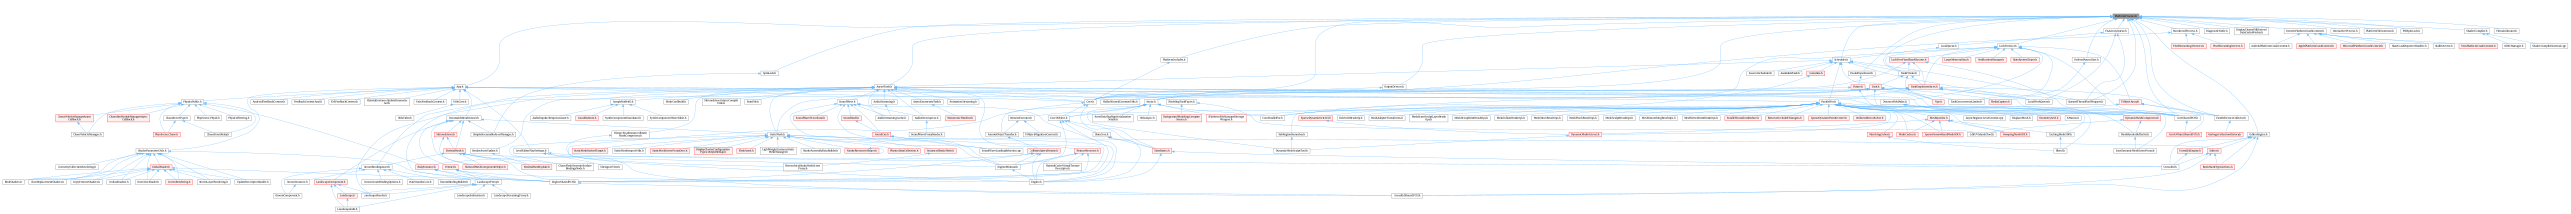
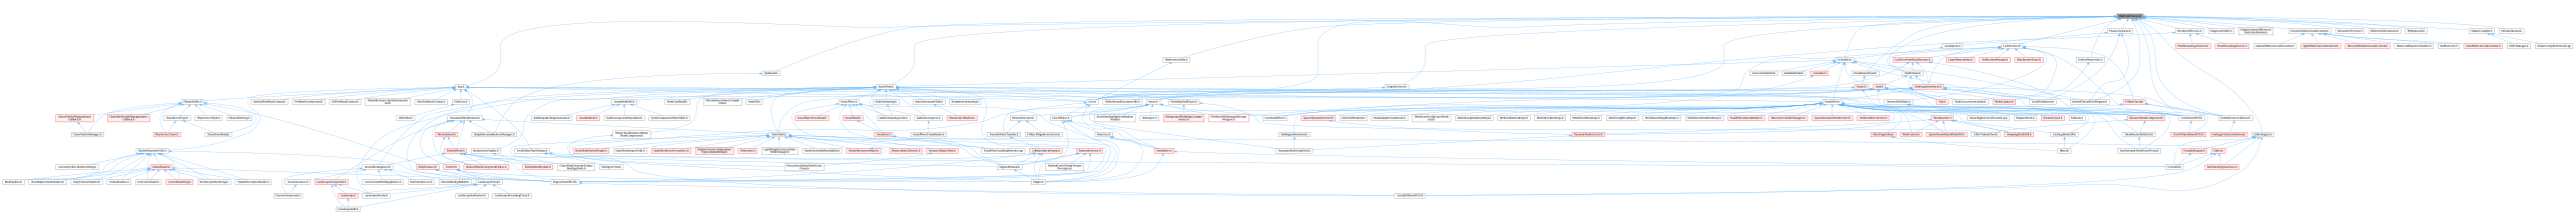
  digraph {
    fontname=Merriweather
    node [color=grey40 fillcolor=white fontname=Merriweather fontsize=10 shape=box style=filled]
    edge [color=steelblue1 dir=back fontname=Merriweather fontsize=10 labelfontname=Helvetica labelfontsize=10 style=solid]
    n1 [color=gray40 fillcolor=grey60 fontcolor=black height=0.2 label="PlatformProcess.h" width=0.4]
    n2 [height=0.2 label="App.h" width=0.4]
    n3 [height=0.2 label="Core.h" width=0.4]
    n4 [height=0.2 label="CoreSharedPCH.h" width=0.4]
    n5 [height=0.2 label="FastReferenceCollector.h" width=0.4]
    n6 [height=0.2 label="Async.h" width=0.4]
    n7 [height=0.2 label="AsyncWork.h" width=0.4]
    n8 [height=0.2 label="DiagnosticTable.h" width=0.4]
    n9 [height=0.2 label="DisplayClusterFillDerived\lDataCacheWorker.h" width=0.4]
    n10 [height=0.2 label="EditorEngine.h" width=0.4]
    n11 [height=0.2 label="FAAArrayQueue.h" width=0.4]
    n12 [height=0.2 label="Scheduler.h" width=0.4]
    n13 [height=0.2 label="QueuedThreadPoolWrapper.h" width=0.4]
    n14 [height=0.2 label="TaskPrivate.h" width=0.4]
    n15 [height=0.2 label="GenericPlatformCrashContext.h" width=0.4]
    n16 [height=0.2 label="InteractiveProcess.h" width=0.4]
    n17 [height=0.2 label="LockFreeList.h" width=0.4]
    n18 [height=0.2 label="MonitoredProcess.h" width=0.4]
    n19 [height=0.2 label="OrderedAsyncGate.h" width=0.4]
    n20 [height=0.2 label="OutputDevices.h" width=0.4]
    n21 [height=0.2 label="PlatformFileCommon.h" width=0.4]
    n22 [height=0.2 label="PlatformIncludes.h" width=0.4]
    n23 [height=0.2 label="PooledSyncEvent.h" width=0.4]
    n24 [height=0.2 label="RWSpinLock.h" width=0.4]
    n25 [height=0.2 label="ShaderCompiler.h" width=0.4]
    n26 [height=0.2 label="SpinLock.h" width=0.4]
    n27 [height=0.2 label="VirtualAllocator.h" width=0.4]
    n28 [height=0.2 label="AndroidFeedbackContext.h" width=0.4]
    n29 [height=0.2 label="FeedbackContextAnsi.h" width=0.4]
    n30 [height=0.2 label="IOSFeedbackContext.h" width=0.4]
    n31 [height=0.2 label="LevelEditorPlaySettings.h" width=0.4]
    n32 [height=0.2 label="MallocBinnedCommonUtils.h" width=0.4]
    n33 [height=0.2 label="MaterialInstanceUpdateParameter\lSet.h" width=0.4]
    n34 [height=0.2 label="ParallelFor.h" width=0.4]
    n35 [height=0.2 label="PhysicsPublic.h" width=0.4]
    n36 [height=0.2 label="ShaderParameterUtils.h" width=0.4]
    n37 [height=0.2 label="StreamableRenderAsset.h" width=0.4]
    n38 [height=0.2 label="UnixFeedbackContext.h" width=0.4]
    n39 [height=0.2 label="UtilsCore.h" width=0.4]
    n40 [height=0.2 label="CoreUObject.h" width=0.4]
    n41 [height=0.2 label="Engine.h" width=0.4]
    n42 [color=red fillcolor="#FFF0F0" height=0.2 label="SlateBasics.h" width=0.4]
    n43 [color=red fillcolor="#FFF0F0" height=0.2 label="CoreUObjectSharedPCH.h" width=0.4]
    n44 [color=red fillcolor="#FFF0F0" height=0.2 label="GarbageCollectionHistory.h" width=0.4]
    n45 [height=0.2 label="CoroParallelFor.h" width=0.4]
    n46 [height=0.2 label="DynamicMeshSculptTool.h" width=0.4]
    n47 [height=0.2 label="AssetDataTagMapSerialization\lDetails.h" width=0.4]
    n48 [color=red height=0.2 label="IPlatformFileManagedStorage\lWrapper.h" width=0.4]
    n49 [height=0.2 label="RemoteExecutor.h" width=0.4]
    n50 [height=0.2 label="RemoteObjectTransfer.h" width=0.4]
    n51 [height=0.2 label="UtilsAsync.h" width=0.4]
    n52 [height=0.2 label="LandscapeProxy.h" width=0.4]
    n53 [height=0.2 label="StaticMesh.h" width=0.4]
    n54 [height=0.2 label="GroomBindingAsset.h" width=0.4]
    n55 [height=0.2 label="AnimationStreaming.h" width=0.4]
    n56 [height=0.2 label="AsyncEnumerateTask.h" width=0.4]
    n57 [height=0.2 label="AudioDecompress.h" width=0.4]
    n58 [height=0.2 label="AudioStreaming.h" width=0.4]
    n59 [height=0.2 label="AudioStreamingCache.h" width=0.4]
    n60 [height=0.2 label="DistanceFieldAtlas.h" width=0.4]
    n61 [height=0.2 label="HierarchicalInstancedStatic\lMeshComponent.h" width=0.4]
    n62 [height=0.2 label="MeshCardBuild.h" width=0.4]
    n63 [height=0.2 label="ModelingTaskTypes.h" width=0.4]
    n64 [height=0.2 label="RenderAssetUpdate.h" width=0.4]
    n65 [height=0.2 label="SampleBufferIO.h" width=0.4]
    n66 [height=0.2 label="SkinnedAssetAsyncCompile\lUtils.h" width=0.4]
    n67 [height=0.2 label="SoundWave.h" width=0.4]
    n68 [height=0.2 label="StatsFile.h" width=0.4]
    n69 [color=red fillcolor="#FFF0F0" height=0.2 label="TextureResource.h" width=0.4]
    n70 [height=0.2 label="UnrealEd.h" width=0.4]
    n71 [height=0.2 label="UnrealEdSharedPCH.h" width=0.4]
    n72 [color=red fillcolor="#FFF0F0" height=0.2 label="Editor.h" width=0.4]
    n73 [color=red fillcolor="#FFF0F0" height=0.2 label="BookMarkTypeActions.h" width=0.4]
    n74 [color=red fillcolor="#FFF0F0" height=0.2 label="UnrealEdEngine.h" width=0.4]
    n75 [height=0.2 label="LocalQueue.h" width=0.4]
    n76 [height=0.2 label="LocalWorkQueue.h" width=0.4]
    n77 [height=0.2 label="AwaitableTask.h" width=0.4]
    n78 [color=red fillcolor="#FFF0F0" height=0.2 label="Coroutine.h" width=0.4]
    n79 [color=red fillcolor="#FFF0F0" height=0.2 label="Pipe.h" width=0.4]
    n80 [height=0.2 label="ReserveScheduler.h" width=0.4]
    n81 [color=red fillcolor="#FFF0F0" height=0.2 label="Task.h" width=0.4]
    n82 [color=red fillcolor="#FFF0F0" height=0.2 label="TaskGraphInterfaces.h" width=0.4]
    n83 [height=0.2 label="AndroidPlatformCrashContext.h" width=0.4]
    n84 [color=red fillcolor="#FFF0F0" height=0.2 label="ApplePlatformCrashContext.h" width=0.4]
    n85 [color=red fillcolor="#FFF0F0" height=0.2 label="MicrosoftPlatformCrashContext.h" width=0.4]
    n86 [height=0.2 label="SlateCrashReporterHandler.h" width=0.4]
    n87 [height=0.2 label="StallDetector.h" width=0.4]
    n88 [color=red fillcolor="#FFF0F0" height=0.2 label="UnixPlatformCrashContext.h" width=0.4]
    n89 [height=0.2 label="TaskConcurrencyLimiter.h" width=0.4]
    n90 [color=red fillcolor="#FFF0F0" height=0.2 label="LargeMemoryData.h" width=0.4]
    n91 [color=red fillcolor="#FFF0F0" height=0.2 label="LockFreeFixedSizeAllocator.h" width=0.4]
    n92 [color=red fillcolor="#FFF0F0" height=0.2 label="NotificationManager.h" width=0.4]
    n93 [color=red fillcolor="#FFF0F0" height=0.2 label="StatsSystemTypes.h" width=0.4]
    n94 [color=red fillcolor="#FFF0F0" height=0.2 label="UObjectArray.h" width=0.4]
    n95 [color=red fillcolor="#FFF0F0" height=0.2 label="PixelStreaming2Servers.h" width=0.4]
    n96 [color=red fillcolor="#FFF0F0" height=0.2 label="PixelStreamingServers.h" width=0.4]
    n97 [color=red fillcolor="#FFF0F0" height=0.2 label="MediaCapture.h" width=0.4]
    n98 [color=red fillcolor="#FFF0F0" height=0.2 label="Future.h" width=0.4]
    n99 [height=0.2 label="ODSCManager.h" width=0.4]
    n100 [height=0.2 label="ShaderCompilerInternal.cpp" width=0.4]
    n101 [height=0.2 label="SimpleStreamableAssetManager.h" width=0.4]
    n102 [height=0.2 label="SDesignerView.h" width=0.4]
    n103 [height=0.2 label="AsyncRegisterLevelContext.cpp" width=0.4]
    n104 [height=0.2 label="Blend.h" width=0.4]
    n105 [height=0.2 label="CachingMeshSDF.h" width=0.4]
    n106 [height=0.2 label="DisplaceMesh.h" width=0.4]
    n107 [color=red fillcolor="#FFF0F0" height=0.2 label="DynamicMeshOctree3.h" width=0.4]
    n108 [color=red fillcolor="#FFF0F0" height=0.2 label="GeometrySet3.h" width=0.4]
    n109 [height=0.2 label="KMeans.h" width=0.4]
    n110 [height=0.2 label="KelvinletBrushOp.h" width=0.4]
    n111 [color=red fillcolor="#FFF0F0" height=0.2 label="MarchingCubes.h" width=0.4]
    n112 [height=0.2 label="MeshAdapterTransforms.h" width=0.4]
    n113 [color=red fillcolor="#FFF0F0" height=0.2 label="MeshCaches.h" width=0.4]
    n114 [height=0.2 label="MeshEraseSculptLayerBrush\lOps.h" width=0.4]
    n115 [height=0.2 label="MeshGroupPaintBrushOps.h" width=0.4]
    n116 [height=0.2 label="MeshInflateBrushOps.h" width=0.4]
    n117 [height=0.2 label="MeshMoveBrushOps.h" width=0.4]
    n118 [height=0.2 label="MeshPinchBrushOps.h" width=0.4]
    n119 [color=red fillcolor="#FFF0F0" height=0.2 label="MeshQueries.h" width=0.4]
    n120 [color=red fillcolor="#FFF0F0" height=0.2 label="SparseNarrowBandMeshSDF.h" width=0.4]
    n121 [color=red fillcolor="#FFF0F0" height=0.2 label="SweepingMeshSDF.h" width=0.4]
    n122 [height=0.2 label="MeshRenderBufferSet.h" width=0.4]
    n123 [height=0.2 label="MeshSculptBrushOps.h" width=0.4]
    n124 [height=0.2 label="MeshSmoothingBrushOps.h" width=0.4]
    n125 [height=0.2 label="MeshVertexPaintBrushOps.h" width=0.4]
    n126 [color=red fillcolor="#FFF0F0" height=0.2 label="ParallelTransformReduce.h" width=0.4]
    n127 [color=red fillcolor="#FFF0F0" height=0.2 label="RemoveOccludedTriangles.h" width=0.4]
    n128 [color=red fillcolor="#FFF0F0" height=0.2 label="SparseDynamicOctree3.h" width=0.4]
    n129 [color=red fillcolor="#FFF0F0" height=0.2 label="SparseDynamicPointOctree3.h" width=0.4]
    n130 [height=0.2 label="SubRegionRemesher.h" width=0.4]
    n131 [color=red fillcolor="#FFF0F0" height=0.2 label="UniformMirrorSolver.h" width=0.4]
    n132 [color=red fillcolor="#FFF0F0" height=0.2 label="BodyInstance.h" width=0.4]
    n133 [height=0.2 label="ChaosEventRelay.h" width=0.4]
    n134 [height=0.2 label="ChaosEventType.h" width=0.4]
    n135 [color=red fillcolor="#FFF0F0" height=0.2 label="PhysScene_Chaos.h" width=0.4]
    n136 [color=red fillcolor="#FFF0F0" height=0.2 label="ChaosSimModuleManagerAsync\lCallback.h" width=0.4]
    n137 [height=0.2 label="ChaosVehicleManager.h" width=0.4]
    n138 [color=red fillcolor="#FFF0F0" height=0.2 label="ChaosVehicleManagerAsync\lCallback.h" width=0.4]
    n139 [height=0.2 label="PhysScene_PhysX.h" width=0.4]
    n140 [height=0.2 label="PhysicsFiltering.h" width=0.4]
    n141 [height=0.2 label="EngineSharedPCH.h" width=0.4]
    n142 [height=0.2 label="BinkShaders.h" width=0.4]
    n143 [height=0.2 label="ClearReplacementShaders.h" width=0.4]
    n144 [height=0.2 label="CopyTextureShaders.h" width=0.4]
    n145 [height=0.2 label="GeometryCollectionRendering.h" width=0.4]
    n146 [color=red fillcolor="#FFF0F0" height=0.2 label="GlobalShader.h" width=0.4]
    n147 [height=0.2 label="OculusShaders.h" width=0.4]
    n148 [height=0.2 label="OneColorShader.h" width=0.4]
    n149 [color=red fillcolor="#FFF0F0" height=0.2 label="ScreenRendering.h" width=0.4]
    n150 [height=0.2 label="StereoLayerRendering.h" width=0.4]
    n151 [height=0.2 label="UpdateDescriptorHandle.h" width=0.4]
    n152 [color=red fillcolor="#FFF0F0" height=0.2 label="LandscapeComponent.h" width=0.4]
    n153 [color=red fillcolor="#FFF0F0" height=0.2 label="SkeletalMesh.h" width=0.4]
    n154 [color=red fillcolor="#FFF0F0" height=0.2 label="SkinnedMeshComponentHelper.h" width=0.4]
    n155 [color=red fillcolor="#FFF0F0" height=0.2 label="SkinnedAsset.h" width=0.4]
    n156 [color=red fillcolor="#FFF0F0" height=0.2 label="Texture.h" width=0.4]
    n157 [height=0.2 label="UtilsVideo.h" width=0.4]
    n158 [height=0.2 label="EngineMinimal.h" width=0.4]
    n159 [height=0.2 label="SlateCore.h" width=0.4]
    n160 [height=0.2 label="BaseDynamicMeshSceneProxy.h" width=0.4]
    n161 [color=red fillcolor="#FFF0F0" height=0.2 label="Landscape.h" width=0.4]
    n162 [height=0.2 label="LandscapeEdit.h" width=0.4]
    n163 [height=0.2 label="LandscapeRender.h" width=0.4]
    n164 [height=0.2 label="LandscapeStreamingProxy.h" width=0.4]
    n165 [height=0.2 label="LandscapeSubsystem.h" width=0.4]
    n166 [height=0.2 label="ChaosFleshGenerateSurface\lBindingsNode.h" width=0.4]
    n167 [color=red fillcolor="#FFF0F0" height=0.2 label="SkeletalMeshUpdate.h" width=0.4]
    n168 [color=red fillcolor="#FFF0F0" height=0.2 label="DisplayClusterConfiguration\lTypes_OutputRemap.h" width=0.4]
    n169 [color=red fillcolor="#FFF0F0" height=0.2 label="FleshAsset.h" width=0.4]
    n170 [color=red fillcolor="#FFF0F0" height=0.2 label="InstancedStaticMesh.h" width=0.4]
    n171 [height=0.2 label="LightWeightInstanceStatic\lMeshManager.h" width=0.4]
    n172 [height=0.2 label="NaniteAssemblyDataBuilder.h" width=0.4]
    n173 [color=red fillcolor="#FFF0F0" height=0.2 label="NaniteResourcesHelper.h" width=0.4]
    n174 [color=red fillcolor="#FFF0F0" height=0.2 label="PhysicsDataCollection.h" width=0.4]
    n175 [color=red fillcolor="#FFF0F0" height=0.2 label="StaticMeshBackedTarget.h" width=0.4]
    n176 [height=0.2 label="StaticMeshImportUtils.h" width=0.4]
    n177 [color=red fillcolor="#FFF0F0" height=0.2 label="StaticMeshSceneProxyDesc.h" width=0.4]
    n178 [height=0.2 label="GroomBindingBuilder.h" width=0.4]
    n179 [height=0.2 label="GroomComponent.h" width=0.4]
    n180 [height=0.2 label="GroomCreateBindingOptions.h" width=0.4]
    n181 [height=0.2 label="GroomInstance.h" width=0.4]
    n182 [height=0.2 label="HairStrandsCore.h" width=0.4]
    n183 [height=0.2 label="HierarchicalStaticMeshScene\lProxy.h" width=0.4]
    n184 [height=0.2 label="UObjectMigrationContext.h" width=0.4]
    n185 [color=red fillcolor="#FFF0F0" height=0.2 label="CollisionQueryParams.h" width=0.4]
    n186 [color=red fillcolor="#FFF0F0" height=0.2 label="MonotonicTimeline.h" width=0.4]
    n187 [height=0.2 label="SoundWaveProxyReader.h" width=0.4]
    n188 [color=red fillcolor="#FFF0F0" height=0.2 label="DynamicMeshComponent.h" width=0.4]
    n189 [height=0.2 label="EditUVIslandsTool.h" width=0.4]
    n190 [color=red fillcolor="#FFF0F0" height=0.2 label="BackgroundModelingCompute\lSource.h" width=0.4]
    n191 [height=0.2 label="AudioImpulseResponseAsset.h" width=0.4]
    n192 [color=red fillcolor="#FFF0F0" height=0.2 label="SoundSubmix.h" width=0.4]
    n193 [height=0.2 label="SynthComponentGranulator.h" width=0.4]
    n194 [height=0.2 label="SynthComponentWaveTable.h" width=0.4]
    n195 [color=red fillcolor="#FFF0F0" height=0.2 label="SoundCue.h" width=0.4]
    n196 [height=0.2 label="SoundWaveLoadingBehavior.cpp" width=0.4]
    n197 [color=red fillcolor="#FFF0F0" height=0.2 label="SoundNode.h" width=0.4]
    n198 [color=red fillcolor="#FFF0F0" height=0.2 label="SoundWaveProcedural.h" width=0.4]
    n199 [height=0.2 label="MaterialCacheVirtualTexture\lDescriptor.h" width=0.4]
    n1 -> n2
    n1 -> n3
    n1 -> n4
    n1 -> n5
    n1 -> n6
    n1 -> n7
    n1 -> n8
    n1 -> n9
    n1 -> n10
    n1 -> n11
    n1 -> n12
    n1 -> n13
    n1 -> n14
    n1 -> n15
    n1 -> n16
    n1 -> n17
    n1 -> n18
    n1 -> n19
    n1 -> n20
    n1 -> n21
    n1 -> n22
    n1 -> n23
    n1 -> n24
    n1 -> n25
    n1 -> n26
    n1 -> n27
    n2 -> n3
    n2 -> n4
    n2 -> n28
    n2 -> n29
    n2 -> n30
    n2 -> n31
    n2 -> n32
    n2 -> n33
    n2 -> n34
    n2 -> n35
    n2 -> n36
    n2 -> n37
    n2 -> n38
    n2 -> n39
    n3 -> n40
    n3 -> n41
    n3 -> n42
    n4 -> n43
    n5 -> n44
    n6 -> n40
    n6 -> n45
    n6 -> n46
    n6 -> n47
    n6 -> n48
    n6 -> n49
    n6 -> n50
    n6 -> n51
    n7 -> n3
-   n7 -> n4
+   n7 -> n160
    n7 -> n52
    n7 -> n53
    n7 -> n54
    n7 -> n55
    n7 -> n56
    n7 -> n57
    n7 -> n58
    n7 -> n59
    n7 -> n60
    n7 -> n61
    n7 -> n62
    n7 -> n63
    n7 -> n64
    n7 -> n65
    n7 -> n66
    n7 -> n67
    n7 -> n68
    n7 -> n69
    n10 -> n70
    n10 -> n71
    n10 -> n72
    n10 -> n73
    n10 -> n74
    n11 -> n13
    n11 -> n75
    n11 -> n76
    n12 -> n7
    n12 -> n13
    n12 -> n14
    n12 -> n34
    n12 -> n76
    n12 -> n77
    n12 -> n78
    n12 -> n79
    n12 -> n80
    n14 -> n79
    n14 -> n81
    n14 -> n82
    n15 -> n83
    n15 -> n84
    n15 -> n85
    n15 -> n86
    n15 -> n87
    n15 -> n88
    n17 -> n3
    n17 -> n4
    n17 -> n14
    n17 -> n60
    n17 -> n82
    n17 -> n89
    n17 -> n90
    n17 -> n91
    n17 -> n92
    n17 -> n93
    n17 -> n94
    n18 -> n3
    n18 -> n95
    n18 -> n96
    n19 -> n97
    n20 -> n3
    n22 -> n3
    n23 -> n98
    n25 -> n99
    n25 -> n100
    n26 -> n101
    n31 -> n70
    n31 -> n71
    n31 -> n102
    n34 -> n4
    n34 -> n5
    n34 -> n45
    n34 -> n103
    n34 -> n104
    n34 -> n105
    n34 -> n106
    n34 -> n107
    n34 -> n108
    n34 -> n109
    n34 -> n110
    n34 -> n111
    n34 -> n112
    n34 -> n113
    n34 -> n114
    n34 -> n115
    n34 -> n116
    n34 -> n117
    n34 -> n118
    n34 -> n119
    n34 -> n120
    n34 -> n121
    n34 -> n122
    n34 -> n123
    n34 -> n124
    n34 -> n125
    n34 -> n126
    n34 -> n127
    n34 -> n128
    n34 -> n129
    n34 -> n130
    n34 -> n131
    n35 -> n132
    n35 -> n133
    n35 -> n134
    n35 -> n135
    n35 -> n136
    n35 -> n137
    n35 -> n138
    n35 -> n139
    n35 -> n140
    n36 -> n141
    n36 -> n142
    n36 -> n143
    n36 -> n144
    n36 -> n145
    n36 -> n146
    n36 -> n147
    n36 -> n148
    n36 -> n149
    n36 -> n150
    n36 -> n151
    n37 -> n53
    n37 -> n101
    n37 -> n152
    n37 -> n153
    n37 -> n154
    n37 -> n155
    n37 -> n156
    n39 -> n157
    n40 -> n41
    n40 -> n42
    n40 -> n158
    n40 -> n159
    n42 -> n41
    n42 -> n70
    n49 -> n50
    n49 -> n184
    n50 -> n185
    n52 -> n161
    n52 -> n162
    n52 -> n163
    n52 -> n164
    n52 -> n165
    n53 -> n72
    n53 -> n141
    n53 -> n158
    n53 -> n166
    n53 -> n168
    n53 -> n169
    n53 -> n170
    n53 -> n171
    n53 -> n172
    n53 -> n173
    n53 -> n174
    n53 -> n175
    n53 -> n176
    n53 -> n177
    n54 -> n178
    n54 -> n179
    n54 -> n180
    n54 -> n181
    n54 -> n182
    n56 -> n186
    n57 -> n187
    n58 -> n59
    n60 -> n160
    n60 -> n188
    n61 -> n183
    n63 -> n189
    n63 -> n190
    n64 -> n167
    n65 -> n191
    n65 -> n192
    n65 -> n193
    n65 -> n194
    n67 -> n57
    n67 -> n59
    n67 -> n141
    n67 -> n158
    n67 -> n195
    n67 -> n196
    n67 -> n197
    n67 -> n198
    n69 -> n41
    n69 -> n141
    n69 -> n158
    n69 -> n199
    n72 -> n70
    n72 -> n71
    n72 -> n73
    n74 -> n70
    n75 -> n12
    n78 -> n45
    n81 -> n53
    n81 -> n79
    n81 -> n89
    n81 -> n97
    n81 -> n163
    n81 -> n188
    n82 -> n4
    n82 -> n5
    n82 -> n6
    n82 -> n13
    n82 -> n32
    n82 -> n34
    n82 -> n48
    n82 -> n76
    n91 -> n3
    n91 -> n4
    n91 -> n14
    n91 -> n82
    n94 -> n5
    n94 -> n40
    n94 -> n43
    n98 -> n4
    n98 -> n6
    n98 -> n188
    n105 -> n104
    n107 -> n46
    n111 -> n104
    n119 -> n105
    n119 -> n107
    n119 -> n113
    n119 -> n120
    n119 -> n121
    n122 -> n160
    n128 -> n107
    n130 -> n46
    n132 -> n52
    n132 -> n141
    n134 -> n133
    n134 -> n135
    n138 -> n137
    n141 -> n71
    n146 -> n141
    n146 -> n142
    n146 -> n143
    n146 -> n144
    n146 -> n147
    n146 -> n148
    n146 -> n149
    n146 -> n150
    n146 -> n151
    n152 -> n161
    n152 -> n162
    n152 -> n163
    n153 -> n54
    n153 -> n141
    n153 -> n154
    n153 -> n158
    n153 -> n166
    n153 -> n167
    n155 -> n153
    n155 -> n154
    n156 -> n41
    n156 -> n52
    n156 -> n141
    n158 -> n41
    n159 -> n41
    n159 -> n42
    n161 -> n162
    n170 -> n183
    n173 -> n173
    n181 -> n179
    n185 -> n41
    n185 -> n132
    n185 -> n141
    n185 -> n158
    n188 -> n122
    n188 -> n189
    n195 -> n41
    n195 -> n196
    n197 -> n195
  }
